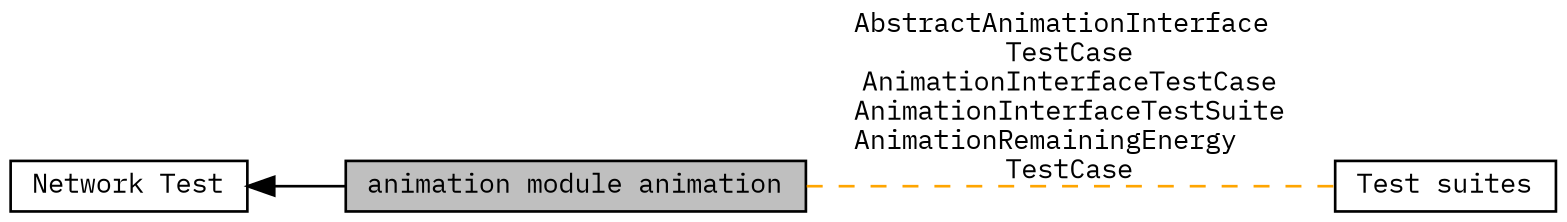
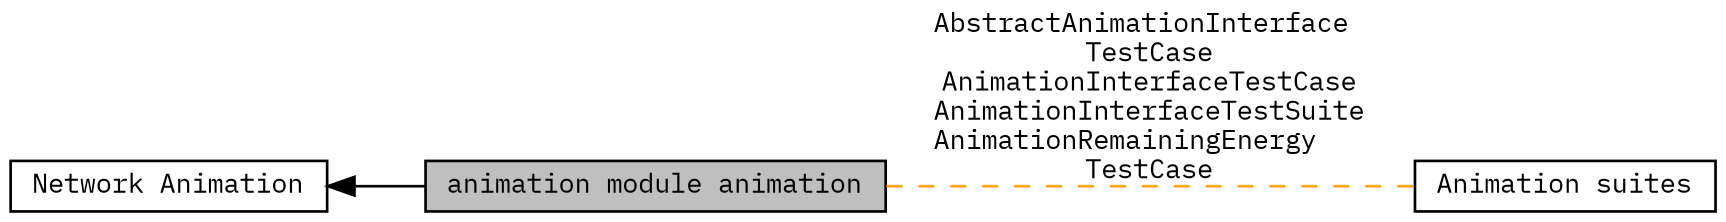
  digraph {
    fontname="IBM Plex Mono"
    rankdir=LR
    node [color=black fillcolor=white fontname="IBM Plex Mono" fontsize=10 shape=box style=filled]
    edge [fontname="IBM Plex Mono" fontsize=10 labelfontname=Helvetica labelfontsize=10 shape=plaintext]
    n1 [fillcolor=grey75 fontcolor=black height=0.2 label="animation module animation" width=0.4]
-   n2 [height=0.2 label="Test suites" width=0.4]
-   n3 [height=0.2 label="Network Test" width=0.4]
+   n2 [height=0.2 label="Animation suites" width=0.4]
+   n3 [height=0.2 label="Network Animation" width=0.4]
    n1 -> n2 [color=orange dir=none label="AbstractAnimationInterface\lTestCase\nAnimationInterfaceTestCase\nAnimationInterfaceTestSuite\nAnimationRemainingEnergy\lTestCase" style=dashed]
    n3 -> n1 [dir=back style=solid]
  }
